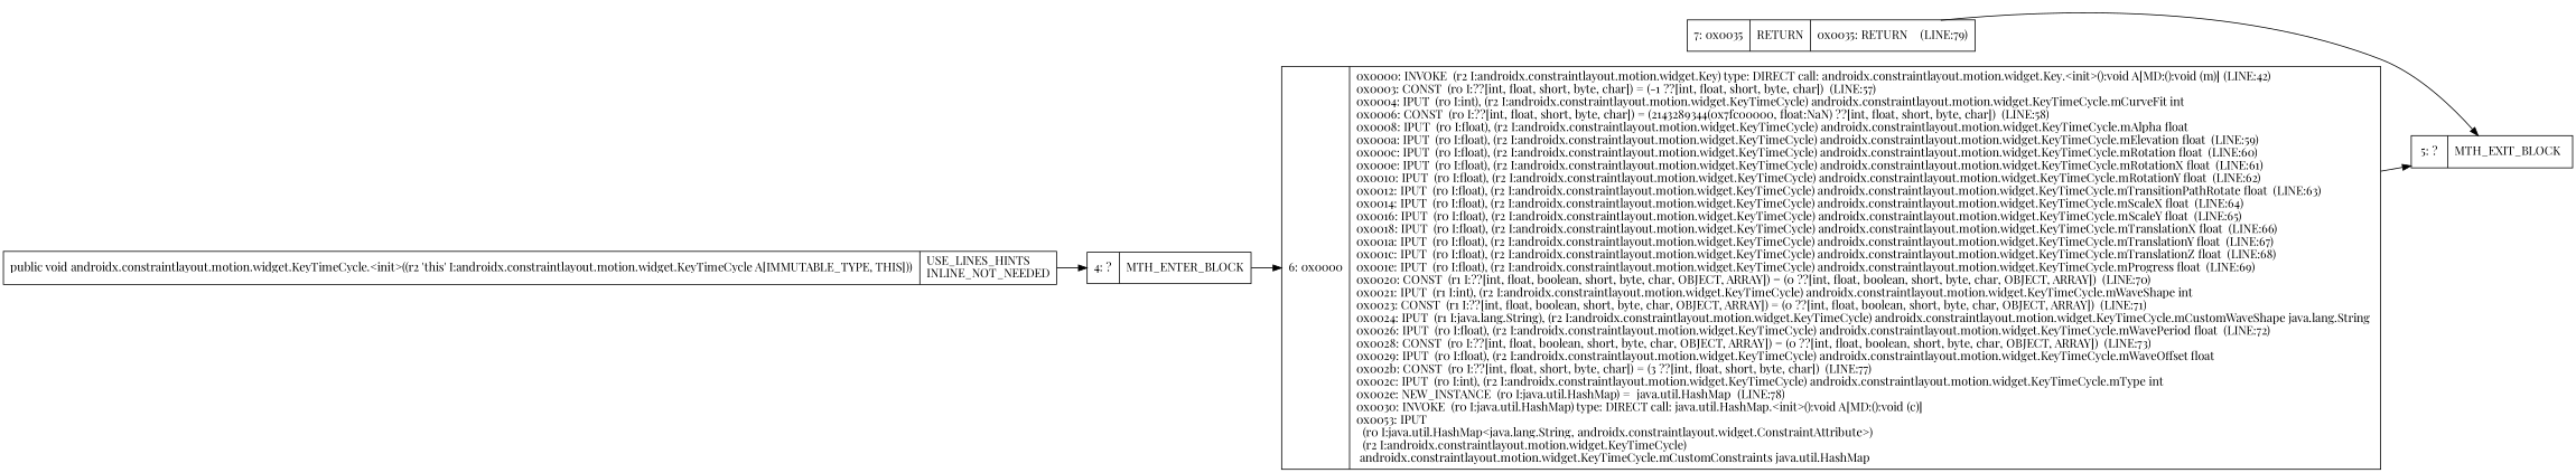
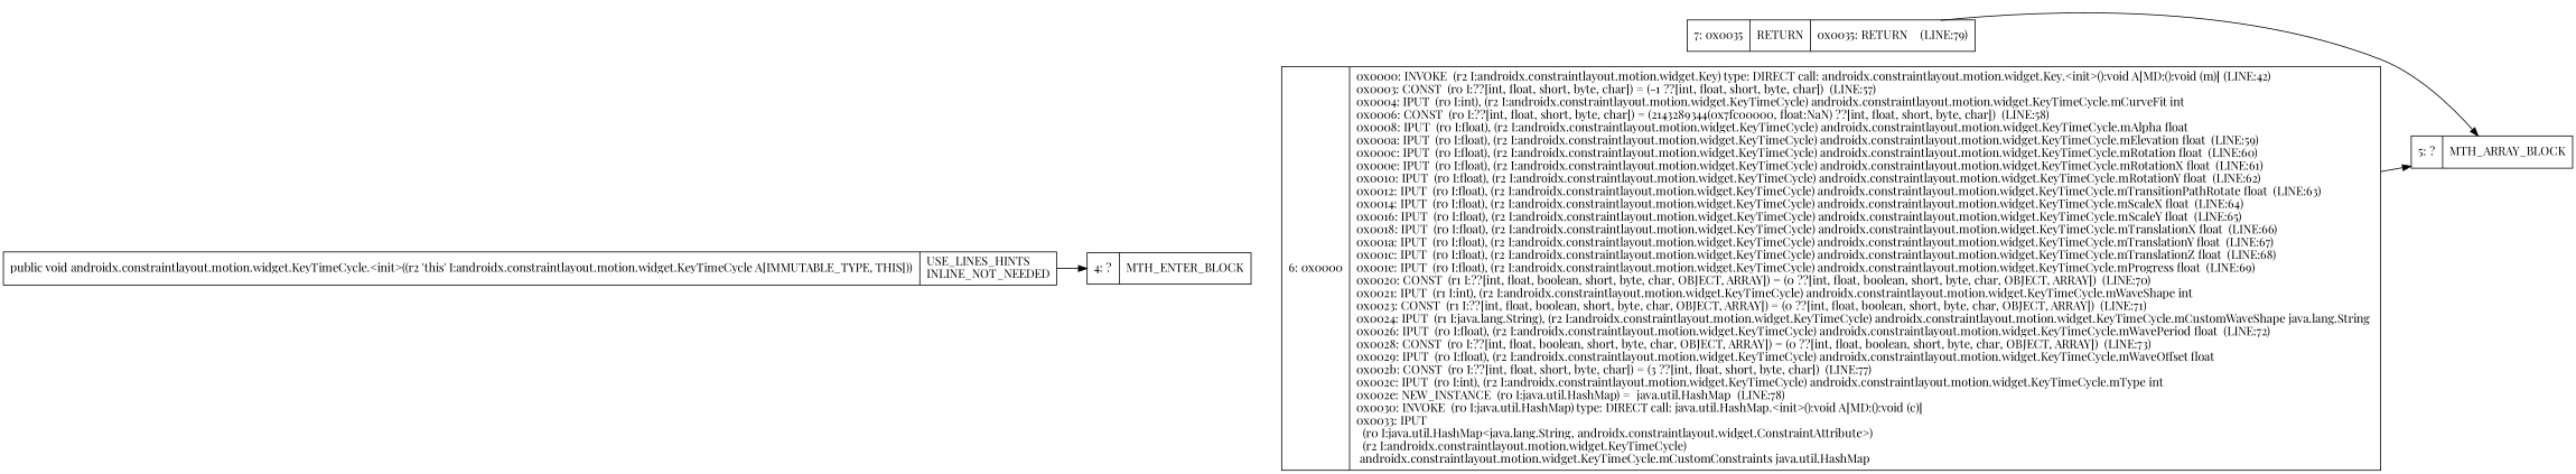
  digraph {
    fontname="Playfair Display"
    rankdir=LR
    node [fontname="Playfair Display" shape=record]
    edge [fontname="Playfair Display"]
    n1 [label="{4\:\ ?|MTH_ENTER_BLOCK\l}"]
-   n2 [label="{6\:\ 0x0000|0x0000: INVOKE  (r2 I:androidx.constraintlayout.motion.widget.Key) type: DIRECT call: androidx.constraintlayout.motion.widget.Key.\<init\>():void A[MD:():void (m)] (LINE:42)\l0x0003: CONST  (r0 I:??[int, float, short, byte, char]) = (\-1 ??[int, float, short, byte, char])  (LINE:57)\l0x0004: IPUT  (r0 I:int), (r2 I:androidx.constraintlayout.motion.widget.KeyTimeCycle) androidx.constraintlayout.motion.widget.KeyTimeCycle.mCurveFit int \l0x0006: CONST  (r0 I:??[int, float, short, byte, char]) = (2143289344(0x7fc00000, float:NaN) ??[int, float, short, byte, char])  (LINE:58)\l0x0008: IPUT  (r0 I:float), (r2 I:androidx.constraintlayout.motion.widget.KeyTimeCycle) androidx.constraintlayout.motion.widget.KeyTimeCycle.mAlpha float \l0x000a: IPUT  (r0 I:float), (r2 I:androidx.constraintlayout.motion.widget.KeyTimeCycle) androidx.constraintlayout.motion.widget.KeyTimeCycle.mElevation float  (LINE:59)\l0x000c: IPUT  (r0 I:float), (r2 I:androidx.constraintlayout.motion.widget.KeyTimeCycle) androidx.constraintlayout.motion.widget.KeyTimeCycle.mRotation float  (LINE:60)\l0x000e: IPUT  (r0 I:float), (r2 I:androidx.constraintlayout.motion.widget.KeyTimeCycle) androidx.constraintlayout.motion.widget.KeyTimeCycle.mRotationX float  (LINE:61)\l0x0010: IPUT  (r0 I:float), (r2 I:androidx.constraintlayout.motion.widget.KeyTimeCycle) androidx.constraintlayout.motion.widget.KeyTimeCycle.mRotationY float  (LINE:62)\l0x0012: IPUT  (r0 I:float), (r2 I:androidx.constraintlayout.motion.widget.KeyTimeCycle) androidx.constraintlayout.motion.widget.KeyTimeCycle.mTransitionPathRotate float  (LINE:63)\l0x0014: IPUT  (r0 I:float), (r2 I:androidx.constraintlayout.motion.widget.KeyTimeCycle) androidx.constraintlayout.motion.widget.KeyTimeCycle.mScaleX float  (LINE:64)\l0x0016: IPUT  (r0 I:float), (r2 I:androidx.constraintlayout.motion.widget.KeyTimeCycle) androidx.constraintlayout.motion.widget.KeyTimeCycle.mScaleY float  (LINE:65)\l0x0018: IPUT  (r0 I:float), (r2 I:androidx.constraintlayout.motion.widget.KeyTimeCycle) androidx.constraintlayout.motion.widget.KeyTimeCycle.mTranslationX float  (LINE:66)\l0x001a: IPUT  (r0 I:float), (r2 I:androidx.constraintlayout.motion.widget.KeyTimeCycle) androidx.constraintlayout.motion.widget.KeyTimeCycle.mTranslationY float  (LINE:67)\l0x001c: IPUT  (r0 I:float), (r2 I:androidx.constraintlayout.motion.widget.KeyTimeCycle) androidx.constraintlayout.motion.widget.KeyTimeCycle.mTranslationZ float  (LINE:68)\l0x001e: IPUT  (r0 I:float), (r2 I:androidx.constraintlayout.motion.widget.KeyTimeCycle) androidx.constraintlayout.motion.widget.KeyTimeCycle.mProgress float  (LINE:69)\l0x0020: CONST  (r1 I:??[int, float, boolean, short, byte, char, OBJECT, ARRAY]) = (0 ??[int, float, boolean, short, byte, char, OBJECT, ARRAY])  (LINE:70)\l0x0021: IPUT  (r1 I:int), (r2 I:androidx.constraintlayout.motion.widget.KeyTimeCycle) androidx.constraintlayout.motion.widget.KeyTimeCycle.mWaveShape int \l0x0023: CONST  (r1 I:??[int, float, boolean, short, byte, char, OBJECT, ARRAY]) = (0 ??[int, float, boolean, short, byte, char, OBJECT, ARRAY])  (LINE:71)\l0x0024: IPUT  (r1 I:java.lang.String), (r2 I:androidx.constraintlayout.motion.widget.KeyTimeCycle) androidx.constraintlayout.motion.widget.KeyTimeCycle.mCustomWaveShape java.lang.String \l0x0026: IPUT  (r0 I:float), (r2 I:androidx.constraintlayout.motion.widget.KeyTimeCycle) androidx.constraintlayout.motion.widget.KeyTimeCycle.mWavePeriod float  (LINE:72)\l0x0028: CONST  (r0 I:??[int, float, boolean, short, byte, char, OBJECT, ARRAY]) = (0 ??[int, float, boolean, short, byte, char, OBJECT, ARRAY])  (LINE:73)\l0x0029: IPUT  (r0 I:float), (r2 I:androidx.constraintlayout.motion.widget.KeyTimeCycle) androidx.constraintlayout.motion.widget.KeyTimeCycle.mWaveOffset float \l0x002b: CONST  (r0 I:??[int, float, short, byte, char]) = (3 ??[int, float, short, byte, char])  (LINE:77)\l0x002c: IPUT  (r0 I:int), (r2 I:androidx.constraintlayout.motion.widget.KeyTimeCycle) androidx.constraintlayout.motion.widget.KeyTimeCycle.mType int \l0x002e: NEW_INSTANCE  (r0 I:java.util.HashMap) =  java.util.HashMap  (LINE:78)\l0x0030: INVOKE  (r0 I:java.util.HashMap) type: DIRECT call: java.util.HashMap.\<init\>():void A[MD:():void (c)]\l0x0053: IPUT  \l  (r0 I:java.util.HashMap\<java.lang.String, androidx.constraintlayout.widget.ConstraintAttribute\>)\l  (r2 I:androidx.constraintlayout.motion.widget.KeyTimeCycle)\l androidx.constraintlayout.motion.widget.KeyTimeCycle.mCustomConstraints java.util.HashMap \l}"]
-   n3 [label="{5\:\ ?|MTH_EXIT_BLOCK\l}"]
+   n2 [label="{6\:\ 0x0000|0x0000: INVOKE  (r2 I:androidx.constraintlayout.motion.widget.Key) type: DIRECT call: androidx.constraintlayout.motion.widget.Key.\<init\>():void A[MD:():void (m)] (LINE:42)\l0x0003: CONST  (r0 I:??[int, float, short, byte, char]) = (\-1 ??[int, float, short, byte, char])  (LINE:57)\l0x0004: IPUT  (r0 I:int), (r2 I:androidx.constraintlayout.motion.widget.KeyTimeCycle) androidx.constraintlayout.motion.widget.KeyTimeCycle.mCurveFit int \l0x0006: CONST  (r0 I:??[int, float, short, byte, char]) = (2143289344(0x7fc00000, float:NaN) ??[int, float, short, byte, char])  (LINE:58)\l0x0008: IPUT  (r0 I:float), (r2 I:androidx.constraintlayout.motion.widget.KeyTimeCycle) androidx.constraintlayout.motion.widget.KeyTimeCycle.mAlpha float \l0x000a: IPUT  (r0 I:float), (r2 I:androidx.constraintlayout.motion.widget.KeyTimeCycle) androidx.constraintlayout.motion.widget.KeyTimeCycle.mElevation float  (LINE:59)\l0x000c: IPUT  (r0 I:float), (r2 I:androidx.constraintlayout.motion.widget.KeyTimeCycle) androidx.constraintlayout.motion.widget.KeyTimeCycle.mRotation float  (LINE:60)\l0x000e: IPUT  (r0 I:float), (r2 I:androidx.constraintlayout.motion.widget.KeyTimeCycle) androidx.constraintlayout.motion.widget.KeyTimeCycle.mRotationX float  (LINE:61)\l0x0010: IPUT  (r0 I:float), (r2 I:androidx.constraintlayout.motion.widget.KeyTimeCycle) androidx.constraintlayout.motion.widget.KeyTimeCycle.mRotationY float  (LINE:62)\l0x0012: IPUT  (r0 I:float), (r2 I:androidx.constraintlayout.motion.widget.KeyTimeCycle) androidx.constraintlayout.motion.widget.KeyTimeCycle.mTransitionPathRotate float  (LINE:63)\l0x0014: IPUT  (r0 I:float), (r2 I:androidx.constraintlayout.motion.widget.KeyTimeCycle) androidx.constraintlayout.motion.widget.KeyTimeCycle.mScaleX float  (LINE:64)\l0x0016: IPUT  (r0 I:float), (r2 I:androidx.constraintlayout.motion.widget.KeyTimeCycle) androidx.constraintlayout.motion.widget.KeyTimeCycle.mScaleY float  (LINE:65)\l0x0018: IPUT  (r0 I:float), (r2 I:androidx.constraintlayout.motion.widget.KeyTimeCycle) androidx.constraintlayout.motion.widget.KeyTimeCycle.mTranslationX float  (LINE:66)\l0x001a: IPUT  (r0 I:float), (r2 I:androidx.constraintlayout.motion.widget.KeyTimeCycle) androidx.constraintlayout.motion.widget.KeyTimeCycle.mTranslationY float  (LINE:67)\l0x001c: IPUT  (r0 I:float), (r2 I:androidx.constraintlayout.motion.widget.KeyTimeCycle) androidx.constraintlayout.motion.widget.KeyTimeCycle.mTranslationZ float  (LINE:68)\l0x001e: IPUT  (r0 I:float), (r2 I:androidx.constraintlayout.motion.widget.KeyTimeCycle) androidx.constraintlayout.motion.widget.KeyTimeCycle.mProgress float  (LINE:69)\l0x0020: CONST  (r1 I:??[int, float, boolean, short, byte, char, OBJECT, ARRAY]) = (0 ??[int, float, boolean, short, byte, char, OBJECT, ARRAY])  (LINE:70)\l0x0021: IPUT  (r1 I:int), (r2 I:androidx.constraintlayout.motion.widget.KeyTimeCycle) androidx.constraintlayout.motion.widget.KeyTimeCycle.mWaveShape int \l0x0023: CONST  (r1 I:??[int, float, boolean, short, byte, char, OBJECT, ARRAY]) = (0 ??[int, float, boolean, short, byte, char, OBJECT, ARRAY])  (LINE:71)\l0x0024: IPUT  (r1 I:java.lang.String), (r2 I:androidx.constraintlayout.motion.widget.KeyTimeCycle) androidx.constraintlayout.motion.widget.KeyTimeCycle.mCustomWaveShape java.lang.String \l0x0026: IPUT  (r0 I:float), (r2 I:androidx.constraintlayout.motion.widget.KeyTimeCycle) androidx.constraintlayout.motion.widget.KeyTimeCycle.mWavePeriod float  (LINE:72)\l0x0028: CONST  (r0 I:??[int, float, boolean, short, byte, char, OBJECT, ARRAY]) = (0 ??[int, float, boolean, short, byte, char, OBJECT, ARRAY])  (LINE:73)\l0x0029: IPUT  (r0 I:float), (r2 I:androidx.constraintlayout.motion.widget.KeyTimeCycle) androidx.constraintlayout.motion.widget.KeyTimeCycle.mWaveOffset float \l0x002b: CONST  (r0 I:??[int, float, short, byte, char]) = (3 ??[int, float, short, byte, char])  (LINE:77)\l0x002c: IPUT  (r0 I:int), (r2 I:androidx.constraintlayout.motion.widget.KeyTimeCycle) androidx.constraintlayout.motion.widget.KeyTimeCycle.mType int \l0x002e: NEW_INSTANCE  (r0 I:java.util.HashMap) =  java.util.HashMap  (LINE:78)\l0x0030: INVOKE  (r0 I:java.util.HashMap) type: DIRECT call: java.util.HashMap.\<init\>():void A[MD:():void (c)]\l0x0033: IPUT  \l  (r0 I:java.util.HashMap\<java.lang.String, androidx.constraintlayout.widget.ConstraintAttribute\>)\l  (r2 I:androidx.constraintlayout.motion.widget.KeyTimeCycle)\l androidx.constraintlayout.motion.widget.KeyTimeCycle.mCustomConstraints java.util.HashMap \l}"]
+   n3 [label="{5\:\ ?|MTH_ARRAY_BLOCK\l}"]
    n4 [label="{7\:\ 0x0035|RETURN\l|0x0035: RETURN    (LINE:79)\l}"]
    n5 [label="{public void androidx.constraintlayout.motion.widget.KeyTimeCycle.\<init\>((r2 'this' I:androidx.constraintlayout.motion.widget.KeyTimeCycle A[IMMUTABLE_TYPE, THIS]))  | USE_LINES_HINTS\lINLINE_NOT_NEEDED\l}"]
-   n1 -> n2
    n2 -> n3
    n4 -> n3
    n5 -> n1
  }
